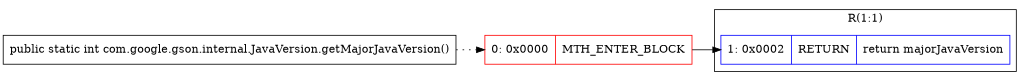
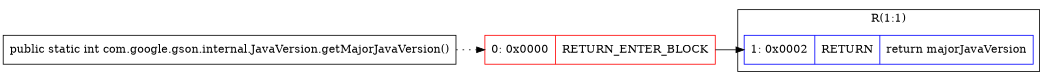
  digraph {
    rankdir=LR
    node [shape=record]
    n1 [color=blue label="{1\:\ 0x0002|RETURN\l|return majorJavaVersion\l}"]
-   n2 [color=red label="{0\:\ 0x0000|MTH_ENTER_BLOCK\l}"]
+   n2 [color=red label="{0\:\ 0x0000|RETURN_ENTER_BLOCK\l}"]
    n3 [label="{public static int com.google.gson.internal.JavaVersion.getMajorJavaVersion() }"]
    subgraph cluster_1 {
      label="R(1:1)"
      n1
    }
    n2 -> n1 [style=solid]
    n3 -> n2 [style=dotted]
  }
